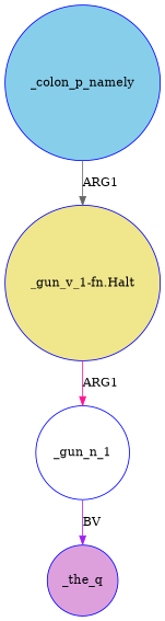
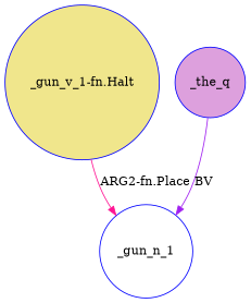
  digraph {
    node [color=blue shape=circle style=filled]
    n1 [fillcolor=khaki label="_gun_v_1-fn.Halt"]
    _gun_n_1 [fillcolor=white]
-   _colon_p_namely [fillcolor=skyblue]
    _the_q [fillcolor=plum]
-   n1 -> _gun_n_1 [color=deeppink label=ARG1]
-   _colon_p_namely -> n1 [color=gray40 label=ARG1]
-   _gun_n_1 -> _the_q [color=purple label=BV]
+   n1 -> _gun_n_1 [color=deeppink label="ARG2-fn.Place"]
+   _the_q -> _gun_n_1 [color=purple label=BV]
  }
